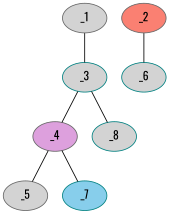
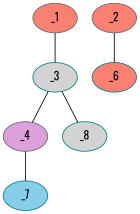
  graph {
    fontname=Oswald
    node [charge=0 chem=1 color=teal fillcolor=lightgrey fontname=Oswald style=filled symbol="C  " x=2 y=0.067]
    edge [fontname=Oswald valence=1]
    _3 [chem=5 symbol="S  "]
-   _1 [color=gray40 y=-0.933]
+   _1 [color=gray40 fillcolor=salmon y=-0.933]
    _2 [color=gray40 fillcolor=salmon x=2.866 y=-1.433]
-   _6 [x=3.7321 y=-0.933]
+   _6 [fillcolor=salmon x=3.7321 y=-0.933]
    _4 [chem=5 color=gray40 fillcolor=plum symbol="S  " x=2.866 y=0.567]
    _8 [chem=2 symbol="O  " x=3.366 y=1.433]
-   _5 [color=gray40 x=3.7321]
    _7 [chem=2 fillcolor=skyblue symbol="O  " x=2.366 y=1.433]
    _3 -- _4
    _3 -- _8 [valence=2]
    _1 -- _3
    _2 -- _6
-   _4 -- _5
    _4 -- _7 [valence=2]
  }
